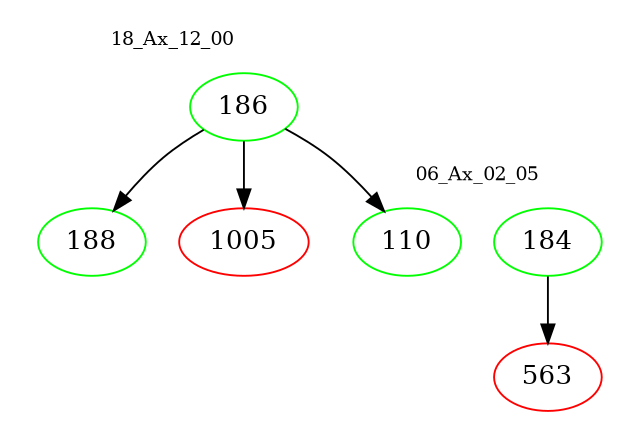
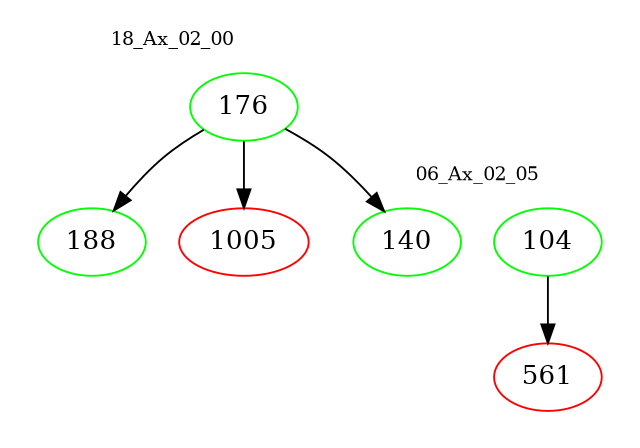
  digraph {
    node [color=green]
    edge [color=black]
-   n1 [label=186]
+   n1 [label=176]
    n2 [label=188]
    n3 [color=red label=1005]
-   n4 [label=184]
-   n5 [color=red label=563]
-   n6 [label=110]
+   n4 [label=104]
+   n5 [color=red label=561]
+   n6 [label=140]
    subgraph cluster_1 {
      color=white
      fontsize=10
-     label="18_Ax_12_00"
+     label="18_Ax_02_00"
      n1
      n2
      n3
    }
    subgraph cluster_2 {
      color=white
      fontsize=10
      label="06_Ax_02_05"
      n4
      n5
      n6
    }
    n1 -> n2
    n1 -> n3
    n1 -> n6
    n4 -> n5
  }
